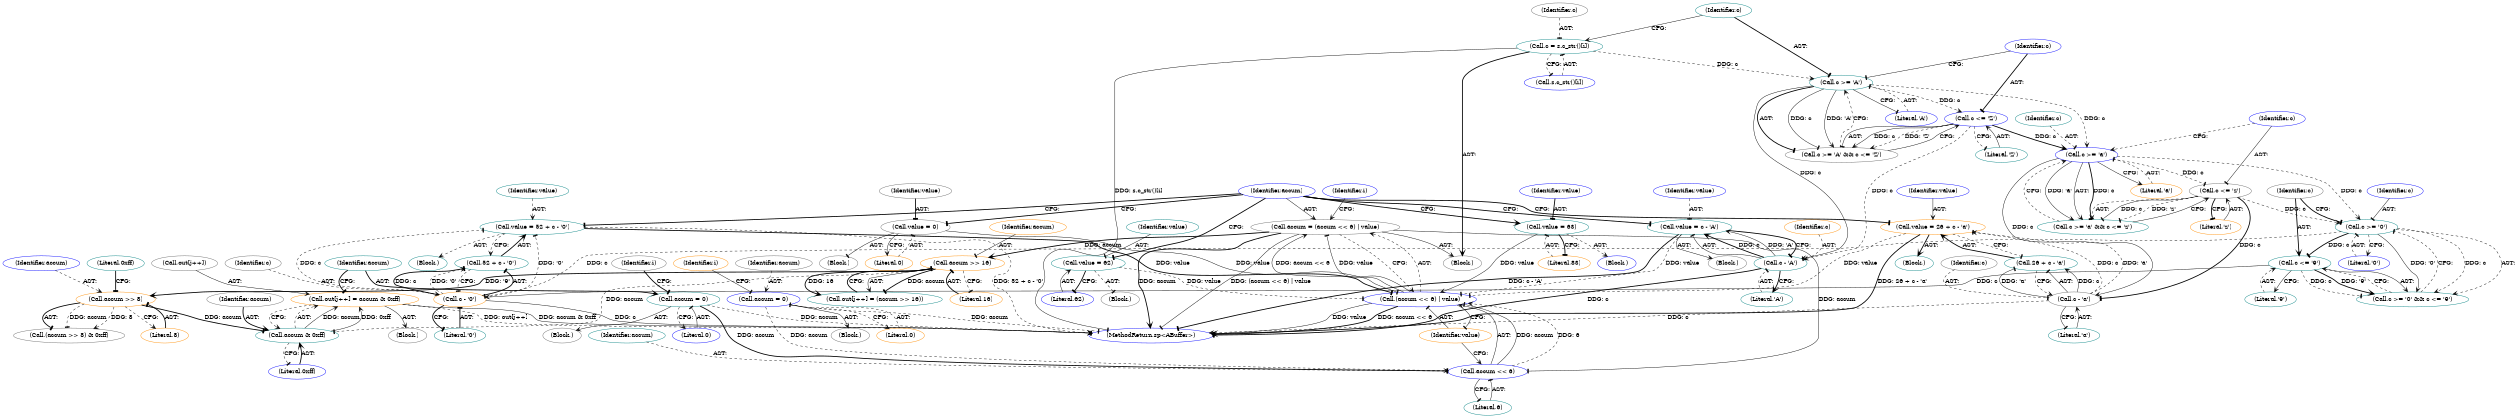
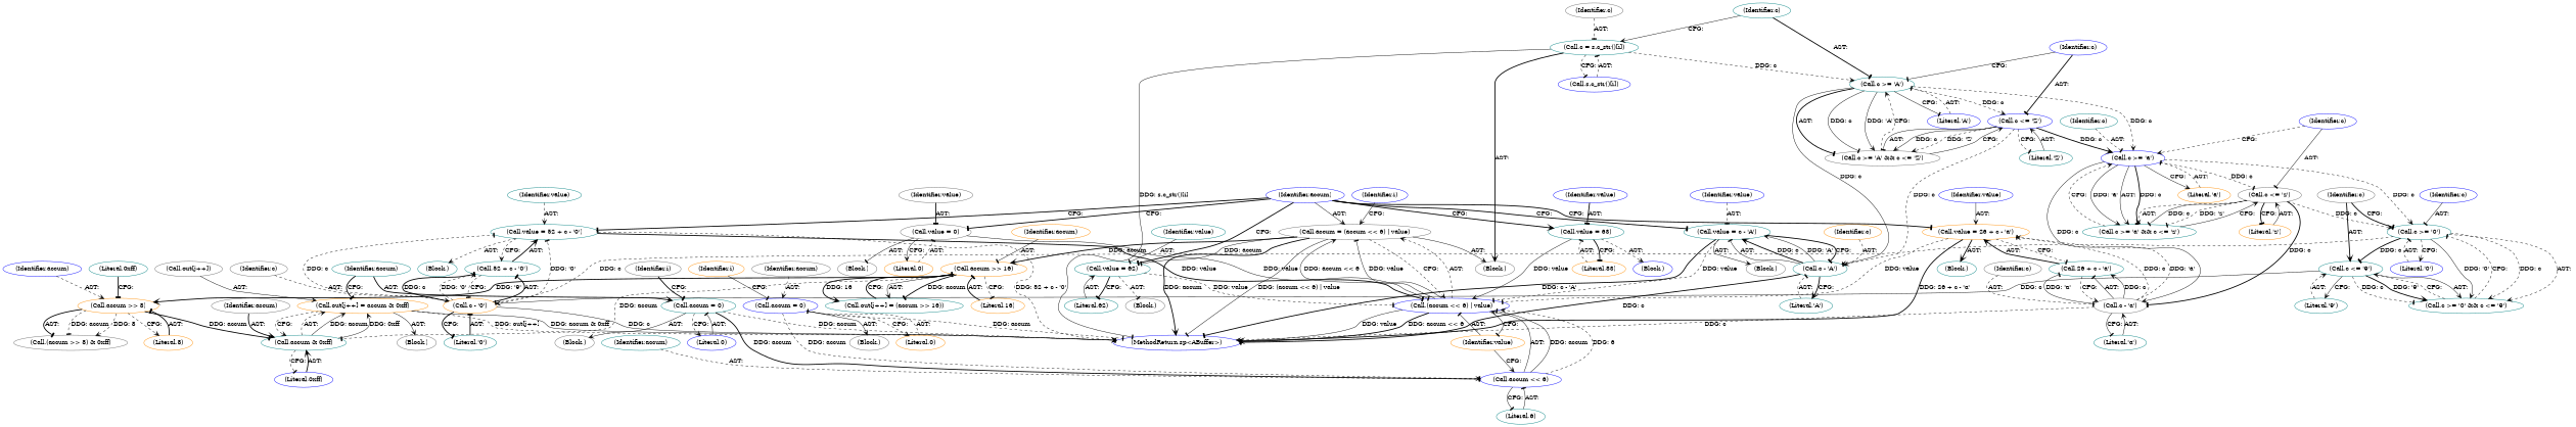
  digraph {
    fontname="DejaVu Serif"
    node [color=teal fontname="DejaVu Serif"]
    edge [arrowhead=tee fontname="DejaVu Serif" style=dashed]
    n1 [color=darkorange label="(Call,out[j++] = accum & 0xff)"]
    n2 [label="(Call,accum & 0xff)"]
    n3 [color=blue label="(MethodReturn,sp<ABuffer>)"]
    n4 [color=gray40 label="(Block,)"]
    n5 [color=blue label="(Literal,0xff)"]
    n6 [color=darkorange label="(Call,accum >> 16)"]
    n7 [color=darkorange label="(Call,accum >> 8)"]
    n8 [label="(Call,out[j++] = (accum >> 16))"]
    n9 [color=darkorange label="(Literal,16)"]
    n10 [color=gray40 label="(Call,(accum >> 8) & 0xff)"]
    n11 [color=darkorange label="(Literal,8)"]
    n12 [color=gray40 label="(Call,accum = (accum << 6) | value)"]
    n13 [color=blue label="(Call,(accum << 6) | value)"]
    n14 [color=blue label="(Call,accum << 6)"]
    n15 [color=gray40 label="(Block,)"]
    n16 [color=darkorange label="(Identifier,value)"]
    n17 [label="(Literal,6)"]
    n18 [label="(Call,accum = 0)"]
    n19 [color=blue label="(Literal,0)"]
    n20 [color=gray40 label="(Block,)"]
    n21 [color=blue label="(Call,accum = 0)"]
    n22 [color=darkorange label="(Literal,0)"]
    n23 [color=gray40 label="(Block,)"]
    n24 [color=gray40 label="(Call,value = 0)"]
    n25 [color=gray40 label="(Block,)"]
    n26 [color=darkorange label="(Literal,0)"]
    n27 [label="(Call,value = 52 + c - '0')"]
    n28 [label="(Call,52 + c - '0')"]
    n29 [label="(Block,)"]
    n30 [color=darkorange label="(Call,c - '0')"]
    n31 [label="(Literal,'0')"]
    n32 [label="(Call,c >= '0')"]
    n33 [label="(Call,c <= '9')"]
    n34 [label="(Call,c >= '0' && c <= '9')"]
    n35 [color=blue label="(Literal,'0')"]
    n36 [label="(Literal,'9')"]
    n37 [color=blue label="(Call,c >= 'a')"]
    n38 [color=gray40 label="(Call,c <= 'z')"]
    n39 [color=gray40 label="(Call,c - 'a')"]
    n40 [label="(Call,c >= 'a' && c <= 'z')"]
    n41 [color=darkorange label="(Literal,'a')"]
    n42 [color=darkorange label="(Literal,'z')"]
    n43 [color=darkorange label="(Call,value = 26 + c - 'a')"]
    n44 [label="(Call,26 + c - 'a')"]
    n45 [label="(Literal,'a')"]
    n46 [label="(Call,c >= 'A')"]
    n47 [color=blue label="(Call,c <= 'Z')"]
    n48 [label="(Call,c - 'A')"]
    n49 [color=gray40 label="(Call,c >= 'A' && c <= 'Z')"]
    n50 [color=blue label="(Literal,'A')"]
    n51 [label="(Literal,'Z')"]
    n52 [label="(Call,value = c - 'A')"]
    n53 [label="(Literal,'A')"]
    n54 [label="(Call,c = s.c_str()[i])"]
    n55 [color=blue label="(Call,s.c_str()[i])"]
    n56 [label="(Call,value = 62)"]
-   n57 [color=blue label="(Literal,62)"]
+   n57 [label="(Literal,62)"]
    n58 [color=gray40 label="(Block,)"]
    n59 [label="(Block,)"]
    n60 [color=gray40 label="(Block,)"]
    n61 [label="(Call,value = 63)"]
    n62 [color=blue label="(Block,)"]
    n63 [color=darkorange label="(Literal,83)"]
    n64 [label="(Identifier,c)"]
    n65 [label="(Identifier,accum)"]
    n66 [color=gray40 label="(Call,out[j++])"]
    n67 [color=blue label="(Identifier,c)"]
    n68 [color=gray40 label="(Identifier,c)"]
    n69 [color=darkorange label="(Identifier,accum)"]
    n70 [color=gray40 label="(Identifier,accum)"]
    n71 [label="(Literal,0xff)"]
    n72 [color=gray40 label="(Identifier,c)"]
    n73 [color=darkorange label="(Identifier,c)"]
    n74 [color=blue label="(Identifier,i)"]
    n75 [color=blue label="(Identifier,accum)"]
    n76 [color=blue label="(Identifier,value)"]
    n77 [color=blue label="(Identifier,value)"]
    n78 [color=gray40 label="(Identifier,accum)"]
    n79 [color=blue label="(Identifier,value)"]
    n80 [color=darkorange label="(Identifier,i)"]
    n81 [color=gray40 label="(Identifier,c)"]
    n82 [color=gray40 label="(Identifier,i)"]
    n83 [color=blue label="(Identifier,c)"]
    n84 [label="(Identifier,value)"]
    n85 [color=blue label="(Identifier,c)"]
    n86 [label="(Identifier,accum)"]
    n87 [color=gray40 label="(Identifier,c)"]
    n88 [color=blue label="(Identifier,accum)"]
    n89 [label="(Identifier,c)"]
    n90 [color=gray40 label="(Identifier,value)"]
    n91 [label="(Identifier,value)"]
    n1 -> n2 [arrowhead=vee label="CFG: "]
    n1 -> n3 [arrowhead=vee label="DDG: accum & 0xff" style=solid]
    n1 -> n3 [arrowhead=vee label="DDG: out[j++]"]
    n1 -> n4 [arrowhead=vee label="AST: " style=solid]
    n2 -> n1 [arrowhead=vee label="AST: "]
    n2 -> n1 [arrowhead=vee label="DDG: accum" style=solid]
    n2 -> n1 [arrowhead=vee label="DDG: 0xff" style=solid]
    n2 -> n5 [label="CFG: "]
    n5 -> n2 [arrowhead=vee label="AST: " style=bold]
    n6 -> n2 [label="DDG: accum"]
    n6 -> n7 [arrowhead=vee label="DDG: '9'" style=bold]
    n6 -> n8 [arrowhead=vee label="AST: " style=solid]
    n6 -> n8 [label="DDG: accum" style=bold]
    n6 -> n8 [arrowhead=vee label="DDG: 16" style=bold]
    n6 -> n9 [label="CFG: "]
    n7 -> n2 [label="DDG: accum" style=bold]
    n7 -> n10 [label="AST: " style=bold]
    n7 -> n10 [label="DDG: accum"]
    n7 -> n10 [arrowhead=vee label="DDG: 8"]
    n7 -> n11 [arrowhead=vee label="CFG: "]
    n8 -> n6 [label="CFG: " style=bold]
    n9 -> n6 [label="AST: " style=bold]
    n11 -> n7 [label="AST: " style=bold]
    n12 -> n3 [arrowhead=vee label="DDG: accum" style=bold]
    n12 -> n3 [label="DDG: (accum << 6) | value" style=solid]
    n12 -> n6 [arrowhead=vee label="DDG: accum" style=bold]
    n12 -> n13 [arrowhead=vee label="CFG: "]
-   n12 -> n14 [label="DDG: accum" style=solid]
+   n12 -> n56 [label="DDG: accum" style=solid]
    n12 -> n15 [arrowhead=vee label="AST: " style=solid]
    n13 -> n3 [label="DDG: accum << 6" style=bold]
    n13 -> n3 [arrowhead=vee label="DDG: value" style=solid]
    n13 -> n12 [arrowhead=vee label="AST: "]
    n13 -> n12 [arrowhead=vee label="DDG: accum << 6" style=solid]
    n13 -> n12 [label="DDG: value" style=solid]
    n13 -> n16 [label="CFG: " style=solid]
    n14 -> n13 [arrowhead=vee label="AST: " style=solid]
    n14 -> n13 [label="DDG: accum" style=solid]
    n14 -> n13 [arrowhead=vee label="DDG: 6"]
    n14 -> n17 [label="CFG: " style=solid]
    n16 -> n13 [label="AST: " style=solid]
    n16 -> n14 [arrowhead=vee label="CFG: " style=solid]
    n17 -> n14 [label="AST: " style=solid]
    n18 -> n3 [label="DDG: accum"]
    n18 -> n14 [label="DDG: accum" style=bold]
    n18 -> n19 [arrowhead=vee label="CFG: "]
    n18 -> n20 [arrowhead=vee label="AST: " style=solid]
    n19 -> n18 [label="AST: " style=solid]
    n21 -> n3 [label="DDG: accum"]
    n21 -> n14 [arrowhead=vee label="DDG: accum"]
    n21 -> n22 [arrowhead=vee label="CFG: "]
    n21 -> n23 [arrowhead=vee label="AST: " style=solid]
    n22 -> n21 [label="AST: "]
    n24 -> n13 [label="DDG: value" style=solid]
    n24 -> n25 [label="AST: " style=solid]
    n24 -> n26 [arrowhead=vee label="CFG: " style=solid]
    n26 -> n24 [label="AST: "]
    n27 -> n3 [label="DDG: 52 + c - '0'"]
    n27 -> n13 [label="DDG: value" style=bold]
    n27 -> n28 [arrowhead=vee label="CFG: "]
    n27 -> n29 [arrowhead=vee label="AST: "]
    n28 -> n27 [arrowhead=vee label="AST: " style=bold]
    n28 -> n30 [label="CFG: "]
    n30 -> n3 [arrowhead=vee label="DDG: c" style=solid]
    n30 -> n27 [label="DDG: c"]
    n30 -> n27 [label="DDG: '0'"]
    n30 -> n28 [label="AST: " style=bold]
    n30 -> n28 [label="DDG: c" style=bold]
    n30 -> n28 [arrowhead=vee label="DDG: '0'"]
    n30 -> n31 [label="CFG: " style=bold]
    n31 -> n30 [label="AST: " style=bold]
    n32 -> n30 [label="DDG: c"]
    n32 -> n33 [label="DDG: c" style=bold]
    n32 -> n34 [arrowhead=vee label="AST: "]
    n32 -> n34 [arrowhead=vee label="DDG: c"]
    n32 -> n34 [arrowhead=vee label="DDG: '0'" style=solid]
    n32 -> n35 [arrowhead=vee label="CFG: "]
    n33 -> n30 [arrowhead=vee label="DDG: c" style=solid]
    n33 -> n34 [arrowhead=vee label="AST: " style=solid]
    n33 -> n34 [label="DDG: c"]
    n33 -> n34 [arrowhead=vee label="DDG: '9'" style=bold]
    n33 -> n36 [arrowhead=vee label="CFG: " style=solid]
    n34 -> n32 [label="CFG: "]
    n34 -> n33 [arrowhead=vee label="CFG: "]
    n35 -> n32 [label="AST: "]
    n36 -> n33 [arrowhead=vee label="AST: "]
    n37 -> n32 [arrowhead=vee label="DDG: c"]
    n37 -> n38 [label="DDG: c"]
    n37 -> n39 [arrowhead=vee label="DDG: c" style=solid]
    n37 -> n40 [arrowhead=vee label="AST: " style=solid]
    n37 -> n40 [label="DDG: c" style=bold]
    n37 -> n40 [arrowhead=vee label="DDG: 'a'" style=solid]
    n37 -> n41 [arrowhead=vee label="CFG: " style=solid]
    n38 -> n32 [arrowhead=vee label="DDG: c"]
    n38 -> n39 [label="DDG: c" style=bold]
    n38 -> n40 [arrowhead=vee label="AST: "]
    n38 -> n40 [label="DDG: c" style=solid]
    n38 -> n40 [label="DDG: 'z'"]
    n38 -> n42 [label="CFG: " style=bold]
    n39 -> n3 [arrowhead=vee label="DDG: c"]
    n39 -> n43 [label="DDG: c"]
    n39 -> n43 [arrowhead=vee label="DDG: 'a'"]
    n39 -> n44 [label="AST: " style=solid]
    n39 -> n44 [arrowhead=vee label="DDG: c" style=solid]
    n39 -> n44 [label="DDG: 'a'" style=solid]
    n39 -> n45 [label="CFG: " style=solid]
    n40 -> n37 [arrowhead=vee label="CFG: "]
    n40 -> n38 [arrowhead=vee label="CFG: " style=solid]
    n41 -> n37 [label="AST: "]
    n42 -> n38 [arrowhead=vee label="AST: " style=solid]
    n43 -> n3 [arrowhead=vee label="DDG: 26 + c - 'a'" style=bold]
    n43 -> n13 [label="DDG: value"]
    n43 -> n44 [label="CFG: "]
    n43 -> n59 [arrowhead=vee label="AST: " style=bold]
    n44 -> n39 [arrowhead=vee label="CFG: "]
    n44 -> n43 [arrowhead=vee label="AST: " style=bold]
    n45 -> n39 [arrowhead=vee label="AST: " style=solid]
    n46 -> n37 [arrowhead=vee label="DDG: c"]
    n46 -> n47 [arrowhead=vee label="DDG: c"]
    n46 -> n48 [arrowhead=vee label="DDG: c" style=solid]
    n46 -> n49 [label="AST: " style=bold]
    n46 -> n49 [label="DDG: c" style=solid]
    n46 -> n49 [arrowhead=vee label="DDG: 'A'" style=solid]
    n46 -> n50 [label="CFG: " style=solid]
    n47 -> n37 [arrowhead=vee label="DDG: c" style=bold]
    n47 -> n48 [label="DDG: c"]
    n47 -> n49 [label="AST: " style=solid]
    n47 -> n49 [arrowhead=vee label="DDG: c" style=solid]
    n47 -> n49 [arrowhead=vee label="DDG: 'Z'"]
    n47 -> n51 [label="CFG: "]
    n48 -> n3 [label="DDG: c" style=bold]
    n48 -> n52 [label="AST: " style=solid]
    n48 -> n52 [arrowhead=vee label="DDG: c" style=bold]
    n48 -> n52 [arrowhead=vee label="DDG: 'A'" style=solid]
    n48 -> n53 [arrowhead=vee label="CFG: " style=bold]
    n49 -> n46 [arrowhead=vee label="CFG: "]
    n49 -> n47 [arrowhead=vee label="CFG: " style=solid]
    n50 -> n46 [label="AST: "]
    n51 -> n47 [arrowhead=vee label="AST: " style=solid]
    n52 -> n3 [label="DDG: c - 'A'" style=bold]
    n52 -> n13 [label="DDG: value"]
    n52 -> n48 [label="CFG: " style=bold]
    n52 -> n60 [arrowhead=vee label="AST: " style=solid]
    n53 -> n48 [label="AST: "]
    n54 -> n3 [label="DDG: s.c_str()[i]" style=solid]
    n54 -> n15 [arrowhead=vee label="AST: " style=bold]
    n54 -> n46 [arrowhead=vee label="DDG: c"]
    n54 -> n55 [label="CFG: "]
    n55 -> n54 [label="AST: "]
    n56 -> n13 [label="DDG: value"]
    n56 -> n57 [label="CFG: " style=bold]
    n56 -> n58 [label="AST: "]
    n57 -> n56 [arrowhead=vee label="AST: " style=solid]
    n61 -> n13 [arrowhead=vee label="DDG: value" style=solid]
    n61 -> n62 [arrowhead=vee label="AST: "]
    n61 -> n63 [label="CFG: " style=bold]
    n63 -> n61 [label="AST: "]
    n64 -> n46 [label="AST: " style=bold]
    n64 -> n54 [arrowhead=vee label="CFG: " style=solid]
    n65 -> n14 [label="AST: "]
    n66 -> n1 [arrowhead=vee label="AST: " style=solid]
    n67 -> n32 [label="AST: " style=solid]
    n68 -> n54 [label="AST: "]
    n69 -> n6 [label="AST: " style=solid]
    n70 -> n21 [arrowhead=vee label="AST: "]
    n71 -> n7 [label="CFG: " style=bold]
    n72 -> n39 [label="AST: "]
    n73 -> n48 [arrowhead=vee label="AST: "]
    n74 -> n12 [arrowhead=vee label="CFG: " style=solid]
    n75 -> n7 [arrowhead=vee label="AST: "]
    n76 -> n61 [label="AST: " style=bold]
    n77 -> n52 [label="AST: "]
    n78 -> n2 [arrowhead=vee label="AST: " style=bold]
    n79 -> n43 [arrowhead=vee label="AST: " style=solid]
    n80 -> n21 [label="CFG: " style=solid]
    n81 -> n32 [label="CFG: " style=bold]
    n81 -> n33 [arrowhead=vee label="AST: " style=bold]
    n82 -> n18 [label="CFG: " style=bold]
    n83 -> n46 [label="CFG: " style=solid]
    n83 -> n47 [label="AST: " style=bold]
    n84 -> n56 [label="AST: " style=solid]
    n85 -> n37 [arrowhead=vee label="CFG: "]
    n85 -> n38 [label="AST: " style=solid]
    n86 -> n1 [label="CFG: " style=bold]
    n86 -> n18 [arrowhead=vee label="AST: " style=bold]
    n87 -> n30 [arrowhead=vee label="AST: "]
    n88 -> n12 [arrowhead=vee label="AST: " style=solid]
    n88 -> n24 [label="CFG: " style=bold]
    n88 -> n27 [label="CFG: " style=bold]
    n88 -> n43 [label="CFG: " style=bold]
    n88 -> n52 [label="CFG: " style=bold]
    n88 -> n56 [label="CFG: " style=bold]
    n88 -> n61 [arrowhead=vee label="CFG: " style=bold]
    n89 -> n37 [label="AST: "]
    n90 -> n24 [label="AST: " style=bold]
    n91 -> n27 [arrowhead=vee label="AST: "]
  }
